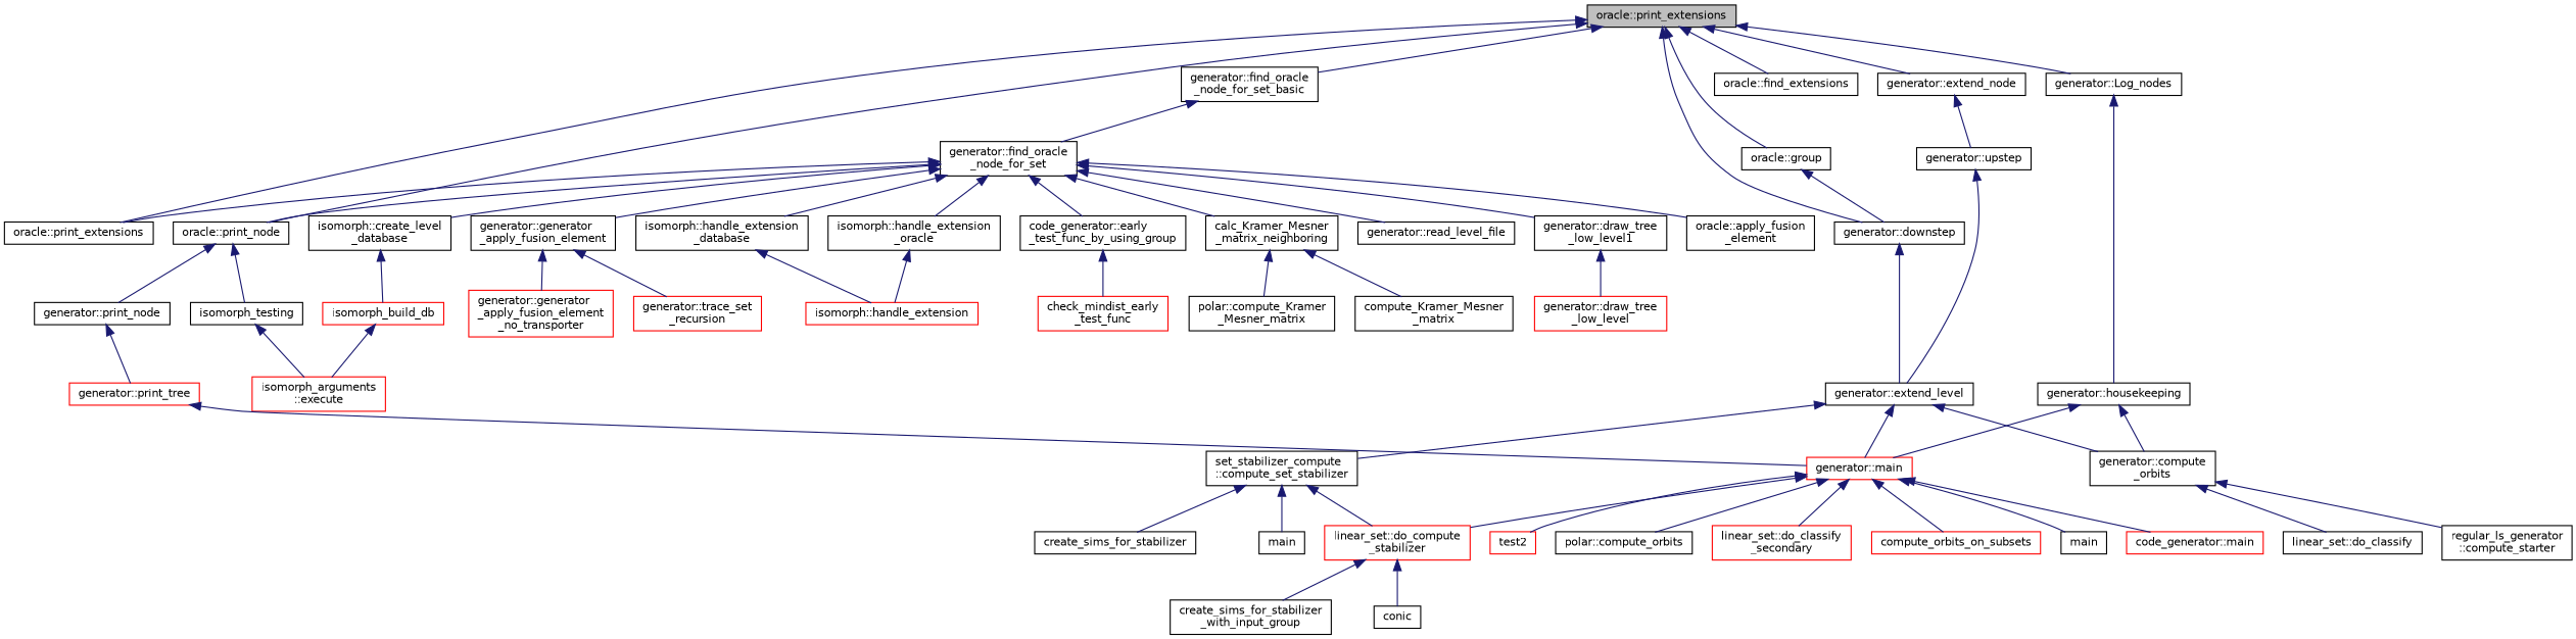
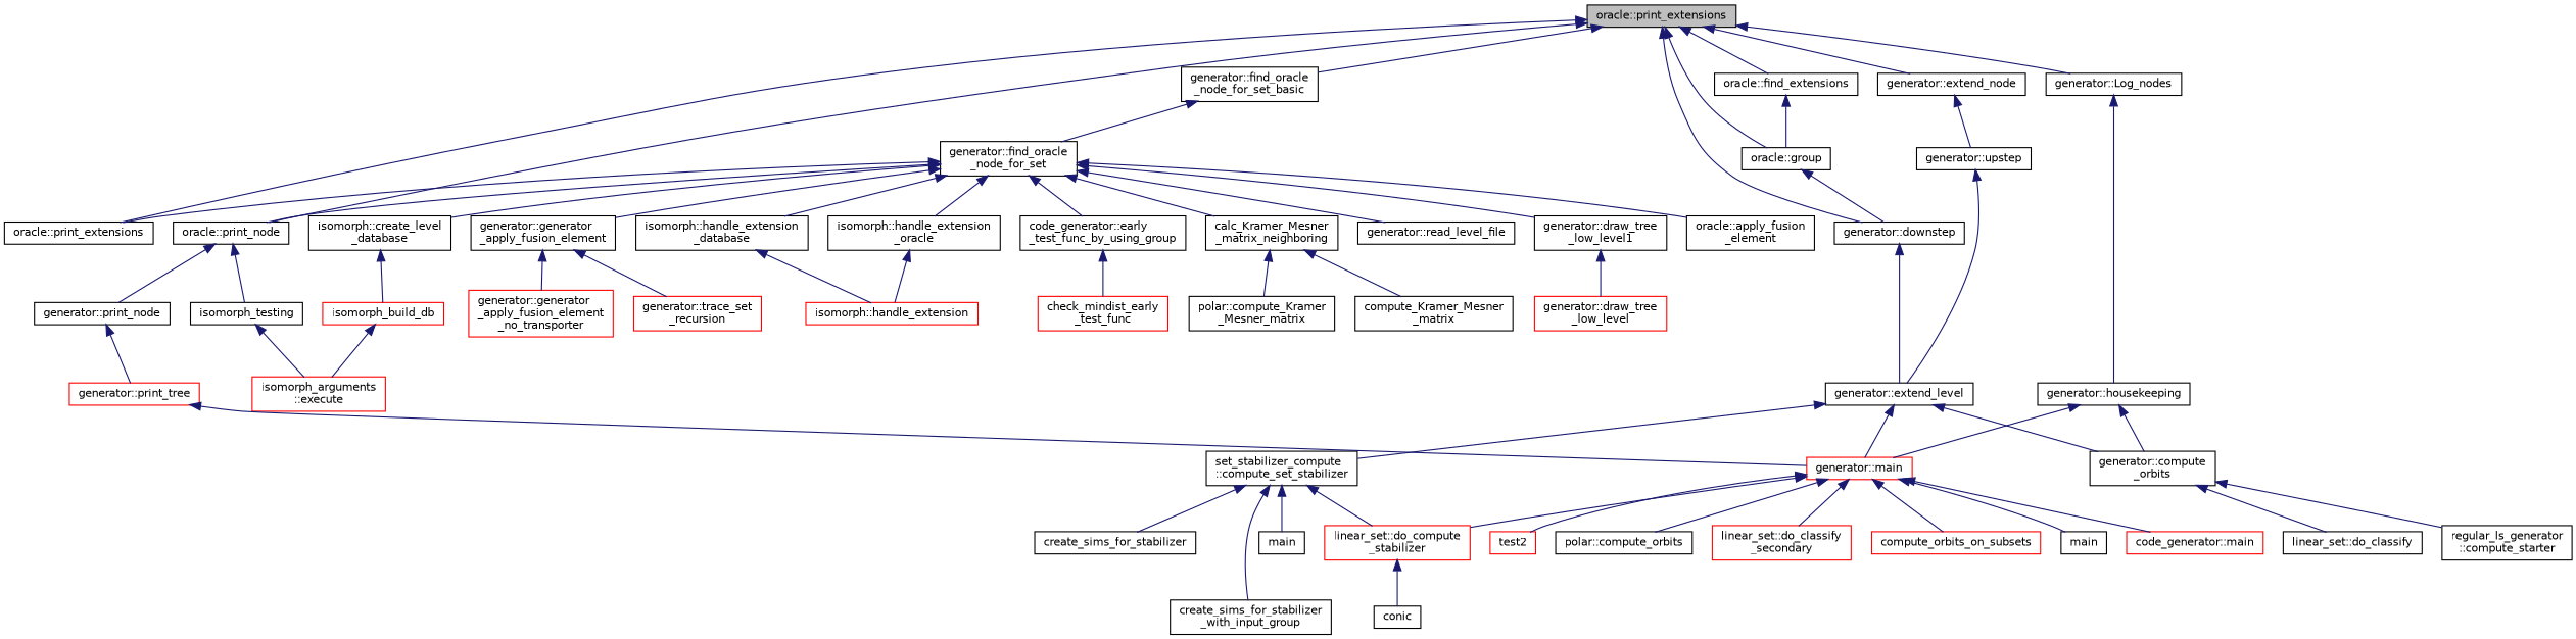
  digraph {
    rankdir=TB
    node [color=black fillcolor=white fontname=Helvetica fontsize=10 shape=record style=filled]
    edge [color=midnightblue dir=back fontname=Helvetica fontsize=10 labelfontname=Helvetica labelfontsize=10 style=solid]
    n1 [fillcolor=grey75 fontcolor=black height=0.2 label="oracle::print_extensions" width=0.4]
    n2 [height=0.2 label="generator::find_oracle\l_node_for_set_basic" width=0.4]
    n3 [height=0.2 label="oracle::print_node" width=0.4]
    n4 [height=0.2 label="oracle::print_extensions" width=0.4]
    n5 [height=0.2 label="generator::downstep" width=0.4]
    n6 [height=0.2 label="generator::extend_node" width=0.4]
    n7 [height=0.2 label="generator::Log_nodes" width=0.4]
    n8 [height=0.2 label="oracle::group" width=0.4]
    n9 [height=0.2 label="oracle::find_extensions" width=0.4]
    n10 [height=0.2 label="generator::find_oracle\l_node_for_set" width=0.4]
    n11 [height=0.2 label="generator::print_node" width=0.4]
    n12 [height=0.2 label=isomorph_testing width=0.4]
    n13 [height=0.2 label="generator::extend_level" width=0.4]
    n14 [height=0.2 label="generator::upstep" width=0.4]
    n15 [height=0.2 label="generator::housekeeping" width=0.4]
    n16 [height=0.2 label="code_generator::early\l_test_func_by_using_group" width=0.4]
    n17 [height=0.2 label="calc_Kramer_Mesner\l_matrix_neighboring" width=0.4]
    n18 [height=0.2 label="generator::draw_tree\l_low_level1" width=0.4]
    n19 [height=0.2 label="generator::read_level_file" width=0.4]
    n20 [height=0.2 label="generator::generator\l_apply_fusion_element" width=0.4]
    n21 [height=0.2 label="oracle::apply_fusion\l_element" width=0.4]
    n22 [height=0.2 label="isomorph::create_level\l_database" width=0.4]
    n23 [height=0.2 label="isomorph::handle_extension\l_database" width=0.4]
    n24 [height=0.2 label="isomorph::handle_extension\l_oracle" width=0.4]
    n25 [color=red height=0.2 label="check_mindist_early\l_test_func" width=0.4]
    n26 [height=0.2 label="polar::compute_Kramer\l_Mesner_matrix" width=0.4]
    n27 [height=0.2 label="compute_Kramer_Mesner\l_matrix" width=0.4]
    n28 [color=red height=0.2 label="generator::draw_tree\l_low_level" width=0.4]
    n29 [color=red height=0.2 label="generator::generator\l_apply_fusion_element\l_no_transporter" width=0.4]
    n30 [color=red height=0.2 label="generator::trace_set\l_recursion" width=0.4]
    n31 [color=red height=0.2 label=isomorph_build_db width=0.4]
    n32 [color=red height=0.2 label="isomorph::handle_extension" width=0.4]
    n33 [color=red height=0.2 label="generator::print_tree" width=0.4]
    n34 [color=red height=0.2 label="isomorph_arguments\l::execute" width=0.4]
    n35 [color=red height=0.2 label="generator::main" width=0.4]
    n36 [height=0.2 label=main width=0.4]
    n37 [color=red height=0.2 label="code_generator::main" width=0.4]
    n38 [color=red height=0.2 label=test2 width=0.4]
    n39 [height=0.2 label="polar::compute_orbits" width=0.4]
    n40 [color=red height=0.2 label="linear_set::do_classify\l_secondary" width=0.4]
    n41 [color=red height=0.2 label="linear_set::do_compute\l_stabilizer" width=0.4]
    n42 [color=red height=0.2 label=compute_orbits_on_subsets width=0.4]
    n43 [height=0.2 label="linear_set::do_classify" width=0.4]
    n44 [height=0.2 label=conic width=0.4]
    n45 [height=0.2 label="set_stabilizer_compute\l::compute_set_stabilizer" width=0.4]
    n46 [height=0.2 label="generator::compute\l_orbits" width=0.4]
    n47 [height=0.2 label=main width=0.4]
    n48 [height=0.2 label=create_sims_for_stabilizer width=0.4]
    n49 [height=0.2 label="create_sims_for_stabilizer\l_with_input_group" width=0.4]
    n50 [height=0.2 label="regular_ls_generator\l::compute_starter" width=0.4]
    n1 -> n2
    n1 -> n3
    n1 -> n4
    n1 -> n5
    n1 -> n6
    n1 -> n7
    n1 -> n8
    n1 -> n9
    n2 -> n10
    n3 -> n11
    n3 -> n12
    n5 -> n13
    n6 -> n14
    n7 -> n15
    n8 -> n5
+   n9 -> n8
    n10 -> n3
    n10 -> n4
    n10 -> n16
    n10 -> n17
    n10 -> n18
    n10 -> n19
    n10 -> n20
    n10 -> n21
    n10 -> n22
    n10 -> n23
    n10 -> n24
    n11 -> n33
    n12 -> n34
    n13 -> n35
    n13 -> n45
    n13 -> n46
    n14 -> n13
    n15 -> n35
    n15 -> n46
    n16 -> n25
    n17 -> n26
    n17 -> n27
    n18 -> n28
    n20 -> n29
    n20 -> n30
    n22 -> n31
    n23 -> n32
    n24 -> n32
    n31 -> n34
    n33 -> n35
    n35 -> n36
    n35 -> n37
    n35 -> n38
    n35 -> n39
    n35 -> n40
    n35 -> n41
    n35 -> n42
    n41 -> n44
    n45 -> n41
    n45 -> n47
    n45 -> n48
-   n41 -> n49
+   n45 -> n49
    n46 -> n43
    n46 -> n50
  }
